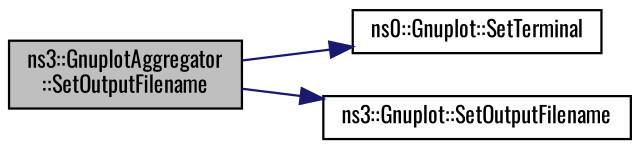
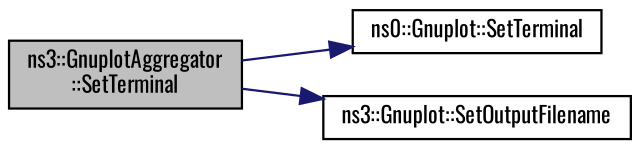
  digraph {
    fontname=Oswald
    rankdir=LR
    node [color=black fillcolor=white fontname=Oswald fontsize=10 shape=record style=filled]
    edge [color=midnightblue fontname=Oswald fontsize=10 labelfontname=Helvetica labelfontsize=10 style=solid]
-   n1 [fillcolor=grey75 fontcolor=black height=0.2 label="ns3::GnuplotAggregator\l::SetOutputFilename" width=0.4]
+   n1 [fillcolor=grey75 fontcolor=black height=0.2 label="ns3::GnuplotAggregator\l::SetTerminal" width=0.4]
    n2 [height=0.2 label="ns0::Gnuplot::SetTerminal" width=0.4]
    n3 [height=0.2 label="ns3::Gnuplot::SetOutputFilename" width=0.4]
    n1 -> n2
    n1 -> n3
  }
